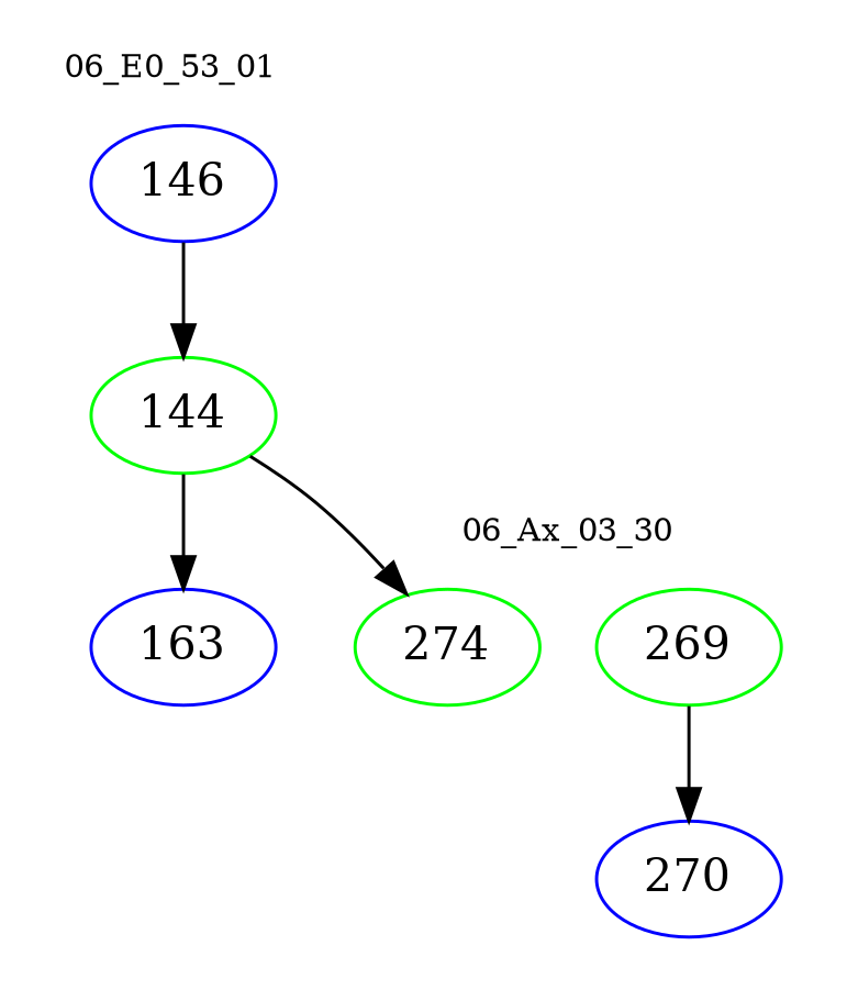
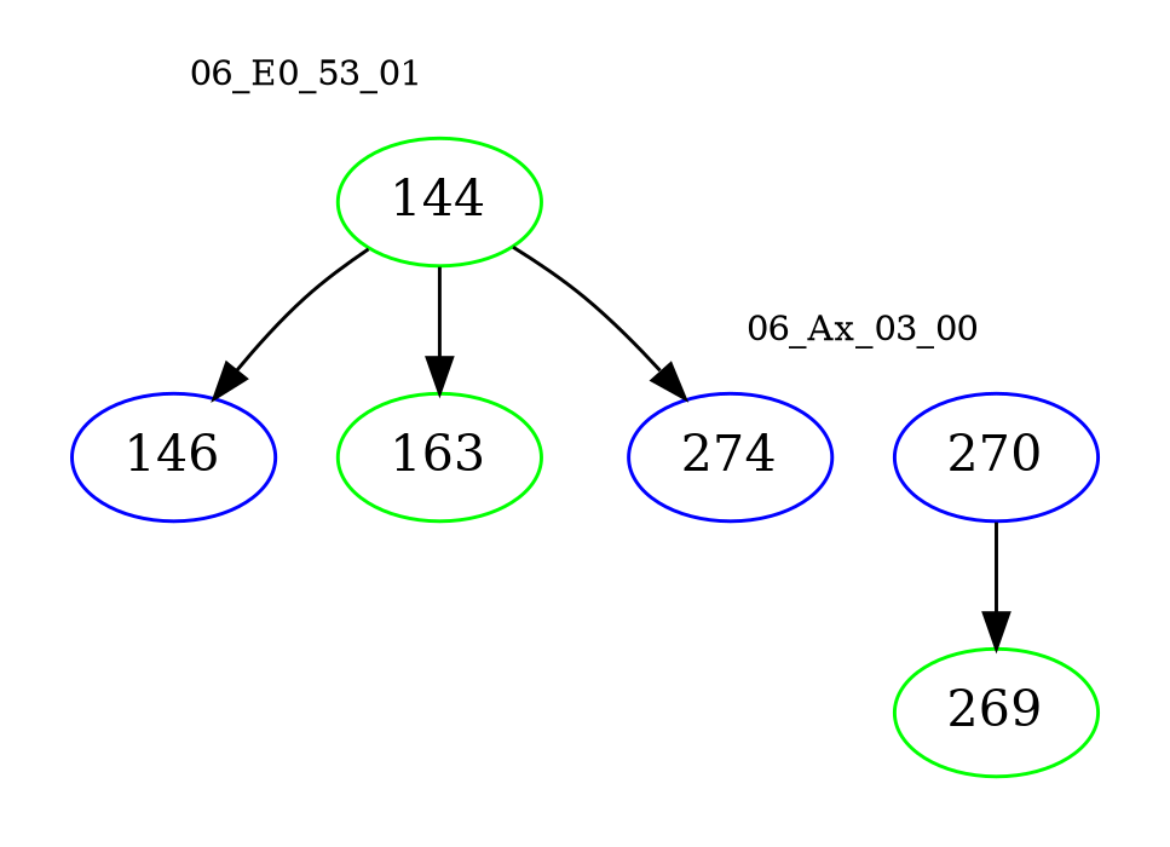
  digraph {
    node [color=blue]
    edge [color=black]
    n1 [label=270]
    n2 [color=green label=269]
-   n3 [color=green label=274]
+   n3 [label=274]
    n4 [label=146]
    n5 [color=green label=144]
-   n6 [label=163]
+   n6 [color=green label=163]
    subgraph cluster_1 {
      color=white
      fontsize=10
-     label="06_Ax_03_30"
+     label="06_Ax_03_00"
      n1
      n2
      n3
    }
    subgraph cluster_2 {
      color=white
      fontsize=10
      label="06_E0_53_01"
      n4
      n5
      n6
    }
-   n2 -> n1
-   n4 -> n5
+   n1 -> n2
+   n5 -> n4
    n5 -> n3
    n5 -> n6
  }
